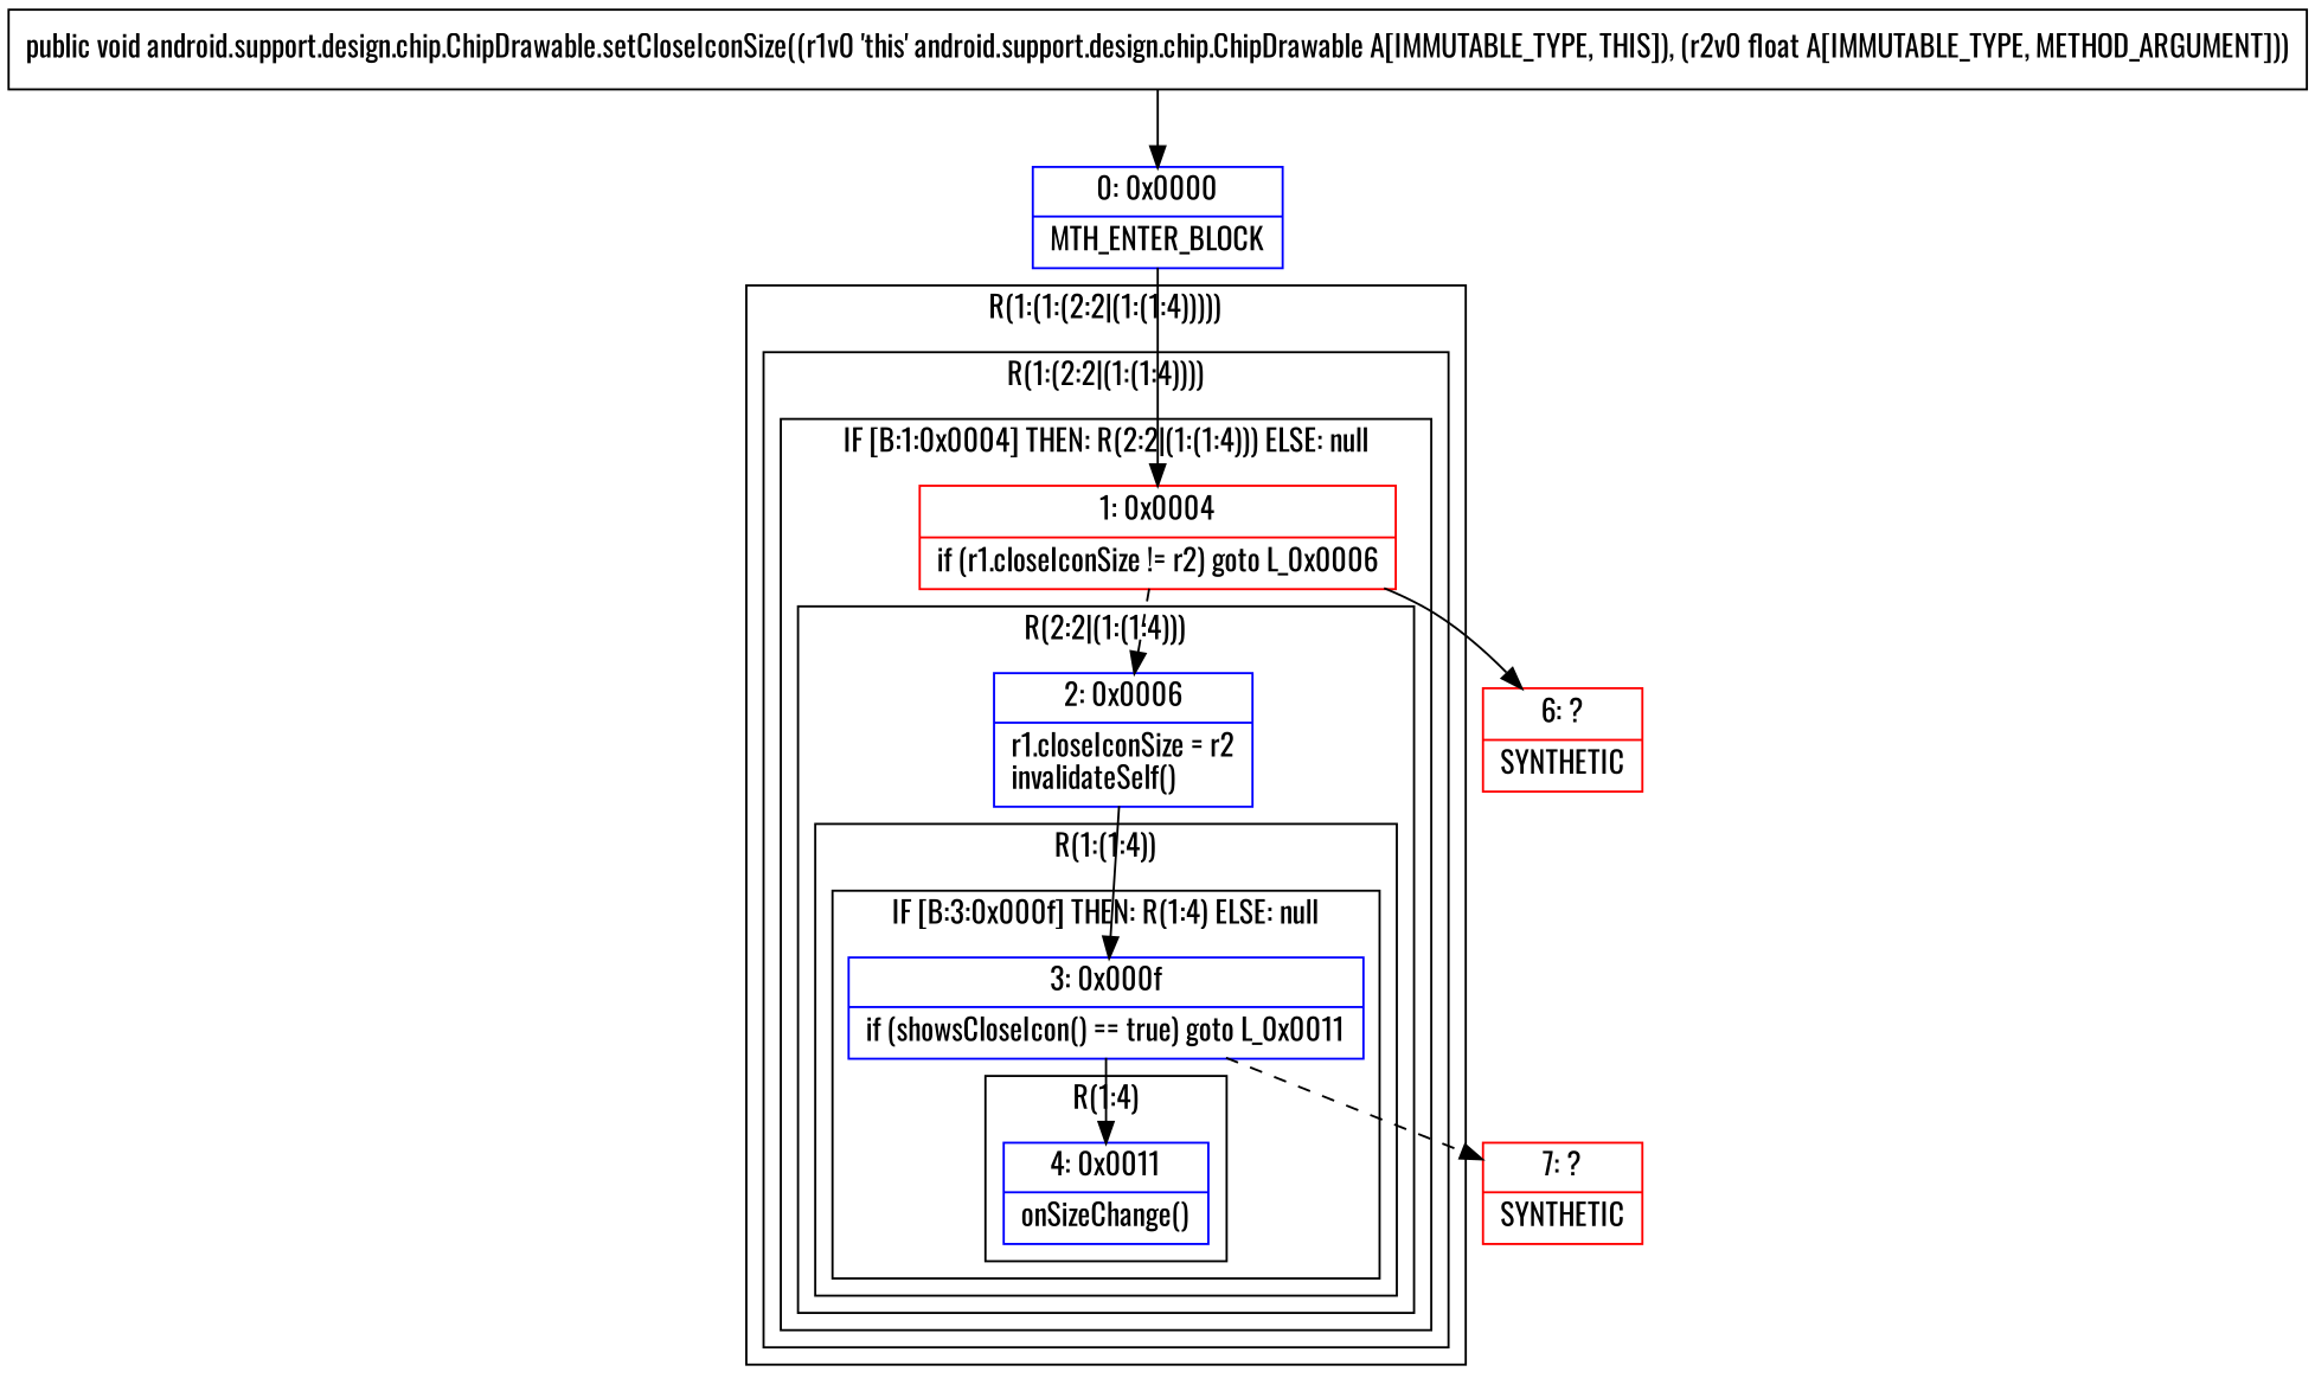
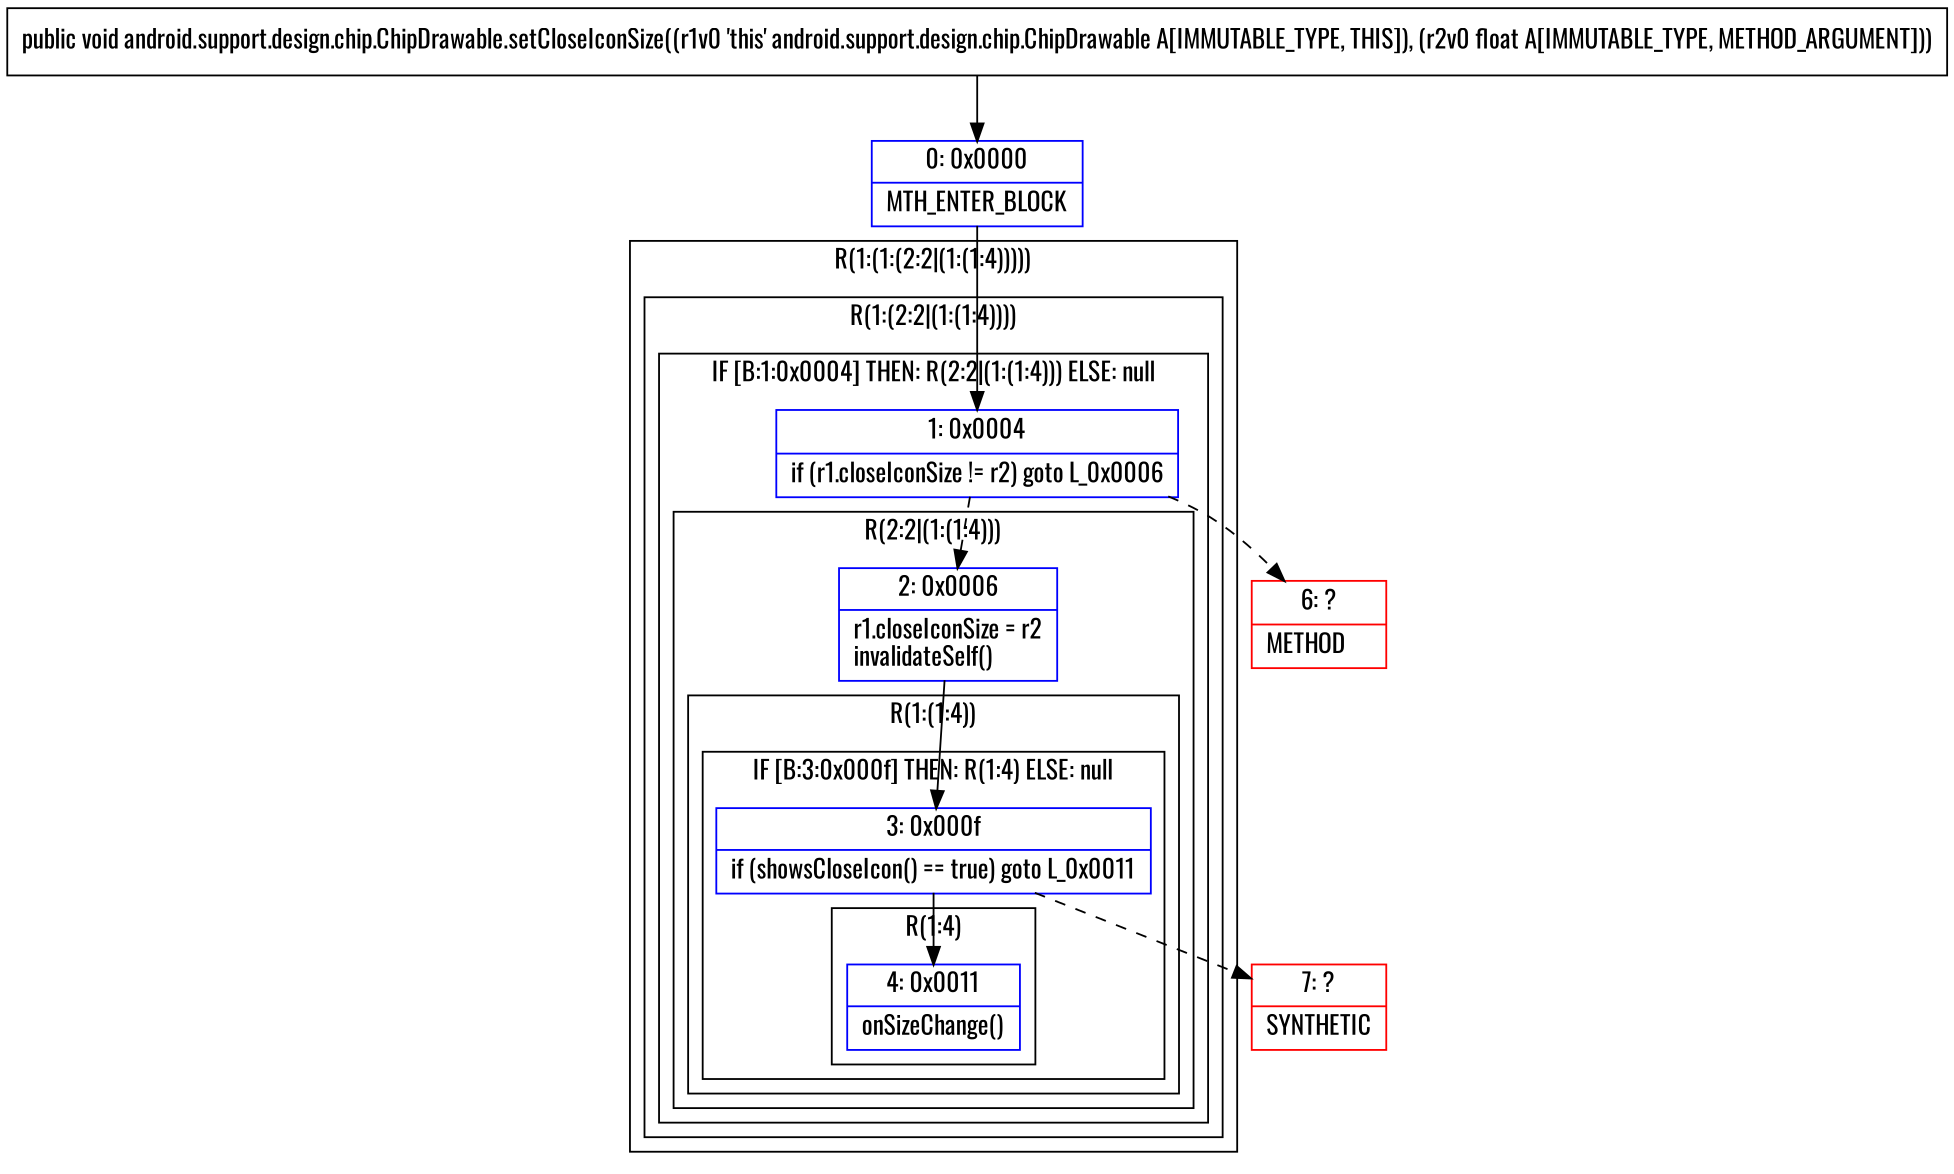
  digraph {
    fontname=Oswald
    node [color=blue fontname=Oswald shape=record]
    edge [fontname=Oswald]
    n1 [label="{4\:\ 0x0011|onSizeChange()\l}"]
    n2 [label="{3\:\ 0x000f|if (showsCloseIcon() == true) goto L_0x0011\l}"]
    n3 [label="{2\:\ 0x0006|r1.closeIconSize = r2\linvalidateSelf()\l}"]
-   n4 [color=red label="{1\:\ 0x0004|if (r1.closeIconSize != r2) goto L_0x0006\l}"]
+   n4 [label="{1\:\ 0x0004|if (r1.closeIconSize != r2) goto L_0x0006\l}"]
    n5 [color=red label="{7\:\ ?|SYNTHETIC\l}"]
-   n6 [color=red label="{6\:\ ?|SYNTHETIC\l}"]
+   n6 [color=red label="{6\:\ ?|METHOD\l}"]
    n7 [label="{0\:\ 0x0000|MTH_ENTER_BLOCK\l}"]
    n8 [label="{public void android.support.design.chip.ChipDrawable.setCloseIconSize((r1v0 'this' android.support.design.chip.ChipDrawable A[IMMUTABLE_TYPE, THIS]), (r2v0 float A[IMMUTABLE_TYPE, METHOD_ARGUMENT])) }" color=""]
    subgraph cluster_1 {
      label="R(1:(1:(2:2|(1:(1:4)))))"
      subgraph cluster_2 {
        label="R(1:(2:2|(1:(1:4))))"
        subgraph cluster_3 {
          label="IF [B:1:0x0004] THEN: R(2:2|(1:(1:4))) ELSE: null"
          n4
          subgraph cluster_4 {
            label="R(2:2|(1:(1:4)))"
            n3
            subgraph cluster_5 {
              label="R(1:(1:4))"
              subgraph cluster_6 {
                label="IF [B:3:0x000f] THEN: R(1:4) ELSE: null"
                n2
                subgraph cluster_7 {
                  label="R(1:4)"
                  n1
                }
              }
            }
          }
        }
      }
    }
    n2 -> n1
    n2 -> n5 [style=dashed]
    n3 -> n2
    n4 -> n3 [style=dashed]
-   n4 -> n6 [style=solid]
+   n4 -> n6 [style=dashed]
    n7 -> n4
    n8 -> n7
  }
